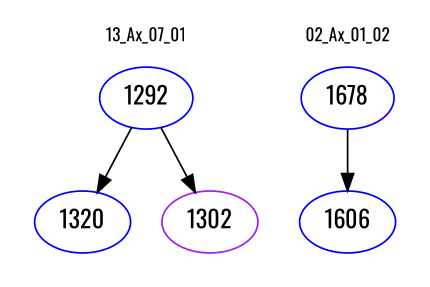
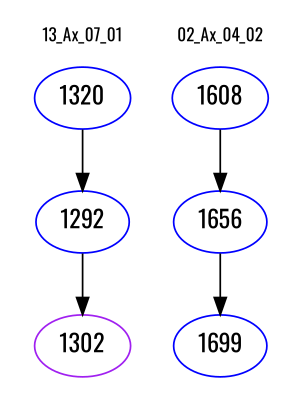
  digraph {
    fontname=Oswald
    node [color=blue fontname=Oswald]
    edge [color=black fontname=Oswald]
    n1 [label=1320]
    n2 [label=1292]
    n3 [color=purple label=1302]
-   n4 [label=1678]
-   n5 [label=1606]
+   n4 [label=1608]
+   n5 [label=1656]
+   n6 [label=1699]
    subgraph cluster_1 {
      color=white
      fontsize=10
      label="13_Ax_07_01"
      n1
      n2
      n3
    }
    subgraph cluster_2 {
      color=white
      fontsize=10
-     label="02_Ax_01_02"
+     label="02_Ax_04_02"
      n4
      n5
+     n6
    }
-   n2 -> n1
+   n1 -> n2
    n2 -> n3
    n4 -> n5
+   n5 -> n6
  }
